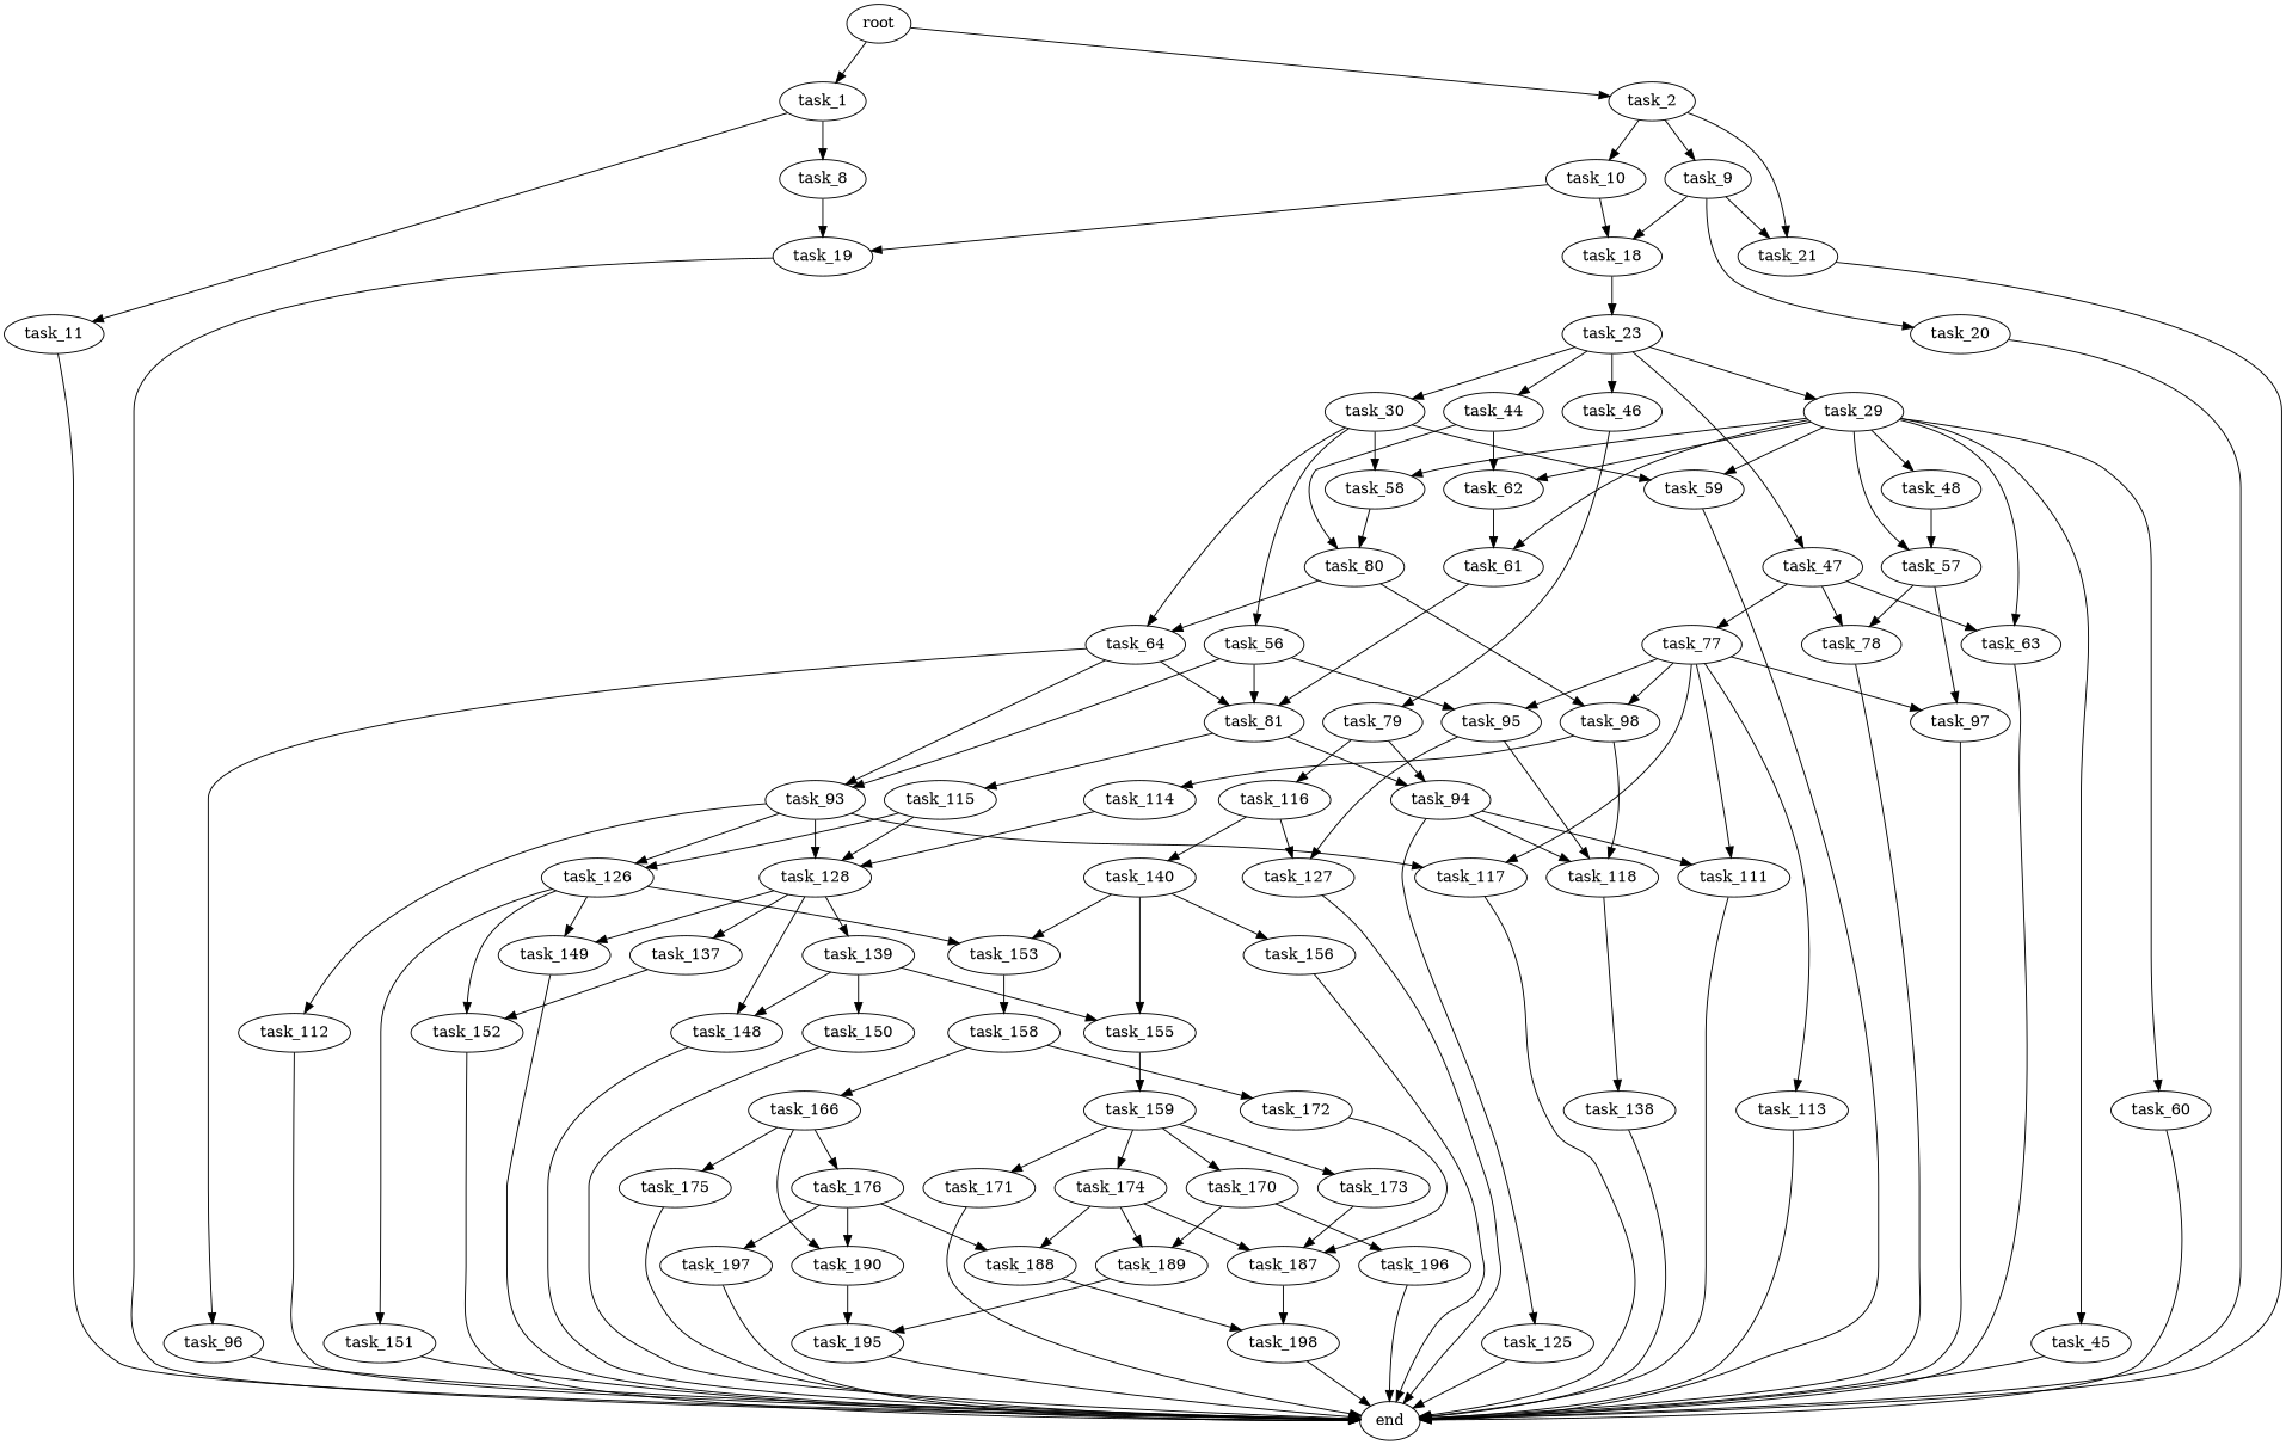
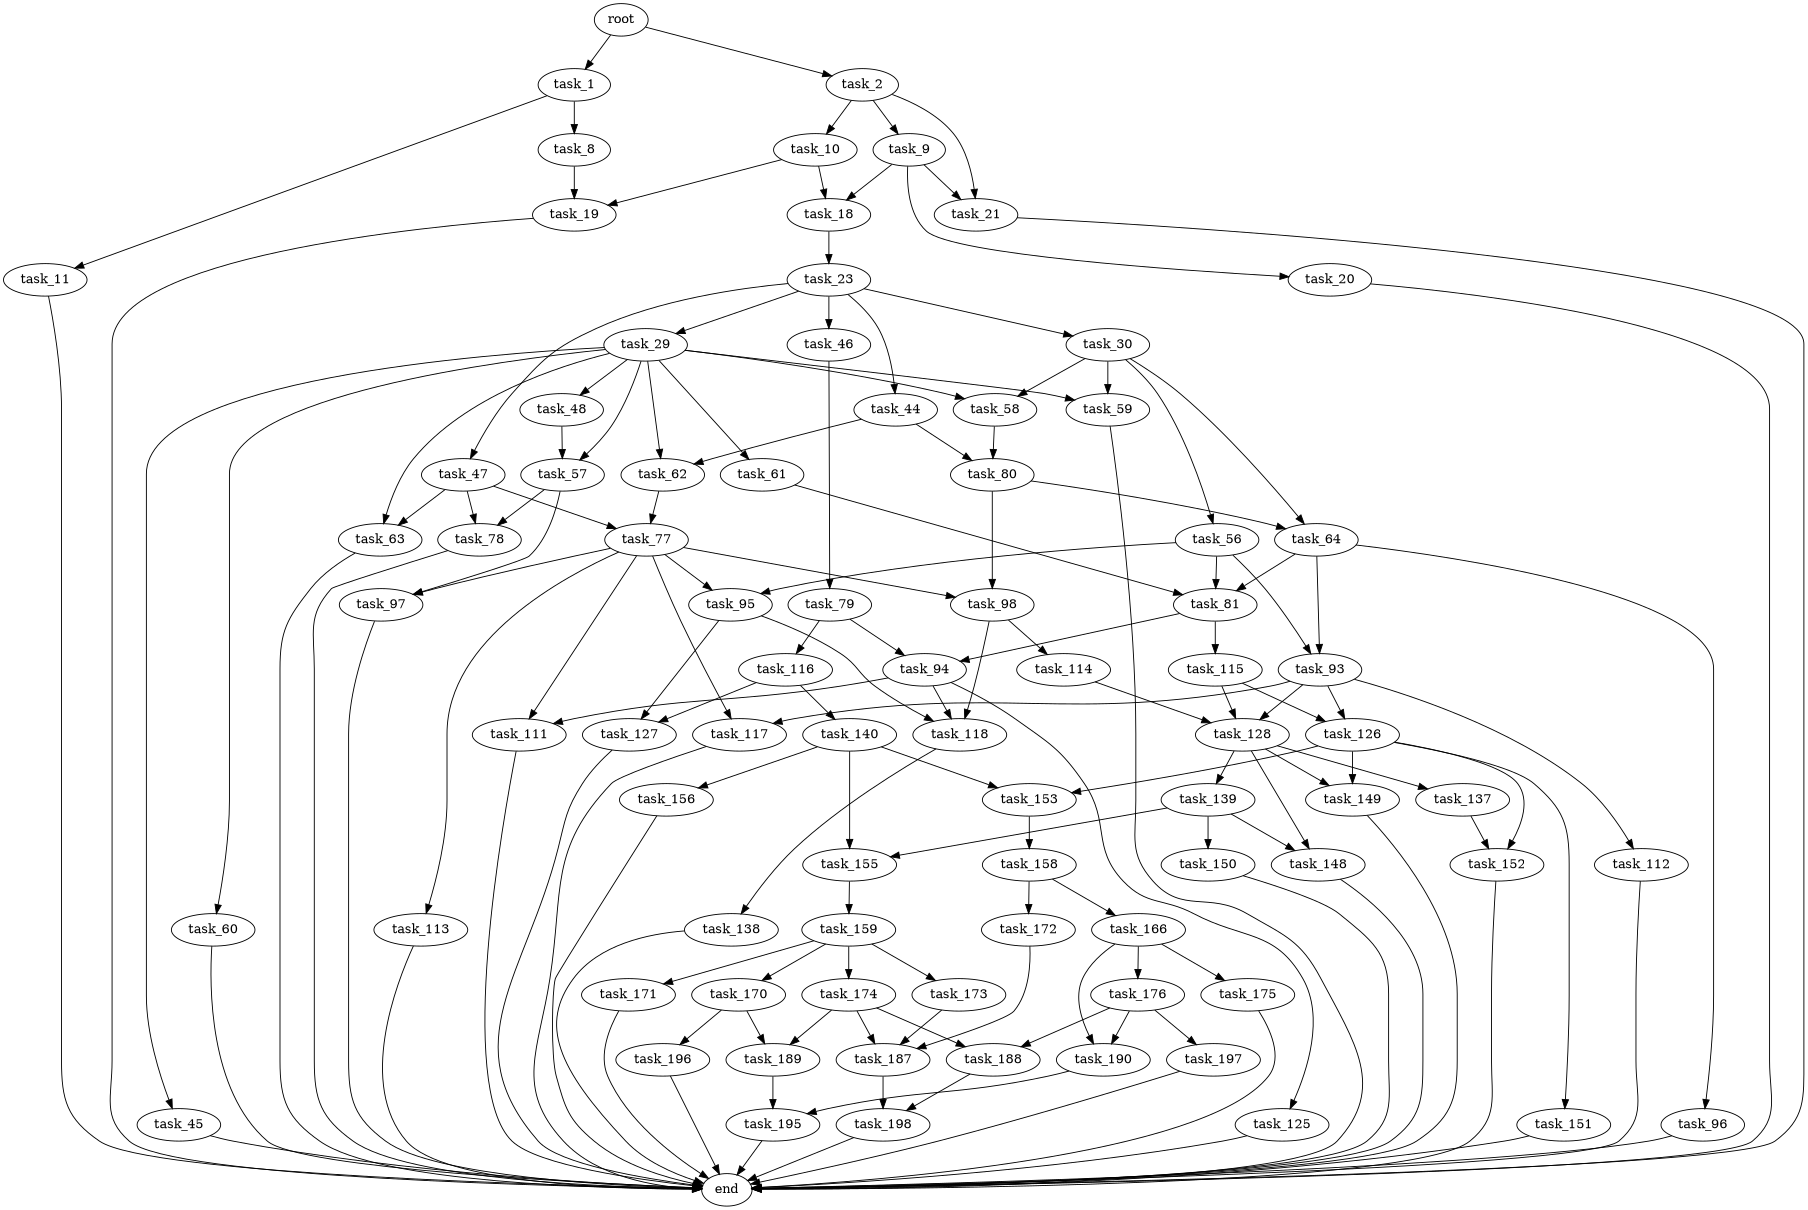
  digraph {
    root
    task_1
    task_2
    task_8
    task_11
    task_9
    task_10
    task_21
    task_19
    end
    task_18
    task_20
    task_23
    task_29
    task_30
    task_44
    task_46
    task_47
    task_45
    task_48
    task_57
    task_58
    task_59
    task_60
    task_61
    task_62
    task_63
    task_56
    task_64
    task_80
    task_79
    task_77
    task_78
    task_97
    task_81
    task_93
    task_95
    task_96
    task_98
    task_94
    task_116
    task_111
    task_113
    task_117
    task_115
    task_112
    task_126
    task_128
    task_118
    task_127
    task_114
    task_125
    task_140
    task_149
    task_151
    task_152
    task_153
    task_137
    task_139
    task_148
    task_138
    task_155
    task_156
    task_158
    task_150
    task_159
    task_166
    task_172
    task_170
    task_171
    task_173
    task_174
    task_175
    task_176
    task_190
    task_187
    task_189
    task_196
    task_188
    task_197
    task_195
    task_198
    root -> task_1
    root -> task_2
    task_1 -> task_8
    task_1 -> task_11
    task_2 -> task_9
    task_2 -> task_10
    task_2 -> task_21
    task_8 -> task_19
    task_11 -> end
    task_9 -> task_21
    task_9 -> task_18
    task_9 -> task_20
    task_10 -> task_19
    task_10 -> task_18
    task_21 -> end
    task_19 -> end
    task_18 -> task_23
    task_20 -> end
    task_23 -> task_29
    task_23 -> task_30
    task_23 -> task_44
    task_23 -> task_46
    task_23 -> task_47
    task_29 -> task_45
    task_29 -> task_48
    task_29 -> task_57
    task_29 -> task_58
    task_29 -> task_59
    task_29 -> task_60
    task_29 -> task_61
    task_29 -> task_62
    task_29 -> task_63
    task_30 -> task_58
    task_30 -> task_59
    task_30 -> task_56
    task_30 -> task_64
    task_44 -> task_62
    task_44 -> task_80
    task_46 -> task_79
    task_47 -> task_63
    task_47 -> task_77
    task_47 -> task_78
    task_45 -> end
    task_48 -> task_57
    task_57 -> task_78
    task_57 -> task_97
    task_58 -> task_80
    task_59 -> end
    task_60 -> end
    task_61 -> task_81
-   task_62 -> task_61
+   task_62 -> task_77
    task_63 -> end
    task_56 -> task_81
    task_56 -> task_93
    task_56 -> task_95
    task_64 -> task_81
    task_64 -> task_93
    task_64 -> task_96
    task_80 -> task_64
    task_80 -> task_98
    task_79 -> task_94
    task_79 -> task_116
    task_77 -> task_97
    task_77 -> task_95
    task_77 -> task_98
    task_77 -> task_111
    task_77 -> task_113
    task_77 -> task_117
    task_78 -> end
    task_97 -> end
    task_81 -> task_94
    task_81 -> task_115
    task_93 -> task_117
    task_93 -> task_112
    task_93 -> task_126
    task_93 -> task_128
    task_95 -> task_118
    task_95 -> task_127
    task_96 -> end
    task_98 -> task_118
    task_98 -> task_114
    task_94 -> task_111
    task_94 -> task_118
    task_94 -> task_125
    task_116 -> task_127
    task_116 -> task_140
    task_111 -> end
    task_113 -> end
    task_117 -> end
    task_115 -> task_126
    task_115 -> task_128
    task_112 -> end
    task_126 -> task_149
    task_126 -> task_151
    task_126 -> task_152
    task_126 -> task_153
    task_128 -> task_149
    task_128 -> task_137
    task_128 -> task_139
    task_128 -> task_148
    task_118 -> task_138
    task_127 -> end
    task_114 -> task_128
    task_125 -> end
    task_140 -> task_153
    task_140 -> task_155
    task_140 -> task_156
    task_149 -> end
    task_151 -> end
    task_152 -> end
    task_153 -> task_158
    task_137 -> task_152
    task_139 -> task_148
    task_139 -> task_155
    task_139 -> task_150
    task_148 -> end
    task_138 -> end
    task_155 -> task_159
    task_156 -> end
    task_158 -> task_166
    task_158 -> task_172
    task_150 -> end
    task_159 -> task_170
    task_159 -> task_171
    task_159 -> task_173
    task_159 -> task_174
    task_166 -> task_175
    task_166 -> task_176
    task_166 -> task_190
    task_172 -> task_187
    task_170 -> task_189
    task_170 -> task_196
    task_171 -> end
    task_173 -> task_187
    task_174 -> task_187
    task_174 -> task_189
    task_174 -> task_188
    task_175 -> end
    task_176 -> task_190
    task_176 -> task_188
    task_176 -> task_197
    task_190 -> task_195
    task_187 -> task_198
    task_189 -> task_195
    task_196 -> end
    task_188 -> task_198
    task_197 -> end
    task_195 -> end
    task_198 -> end
  }
